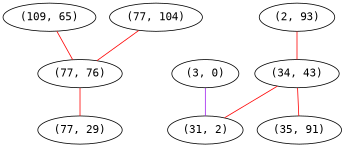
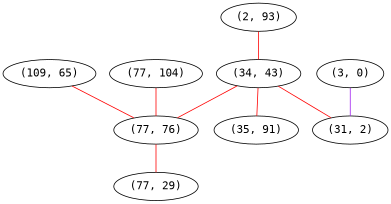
  graph {
    fontname="DejaVu Sans Mono"
    node [fontname="DejaVu Sans Mono"]
    edge [color=red fontname="DejaVu Sans Mono" weight=1]
    "(109, 65)"
    "(77, 76)"
    "(77, 29)"
    n4 [label="(34, 43)"]
    "(2, 93)"
    "(31, 2)"
    "(35, 91)"
    n8 [label="(3, 0)"]
    "(77, 104)"
    "(109, 65)" -- "(77, 76)"
    "(77, 76)" -- "(77, 29)"
+   n4 -- "(77, 76)"
    n4 -- "(31, 2)"
    n4 -- "(35, 91)"
    "(2, 93)" -- n4
    n8 -- "(31, 2)" [color=purple weight=4]
    "(77, 104)" -- "(77, 76)"
  }
